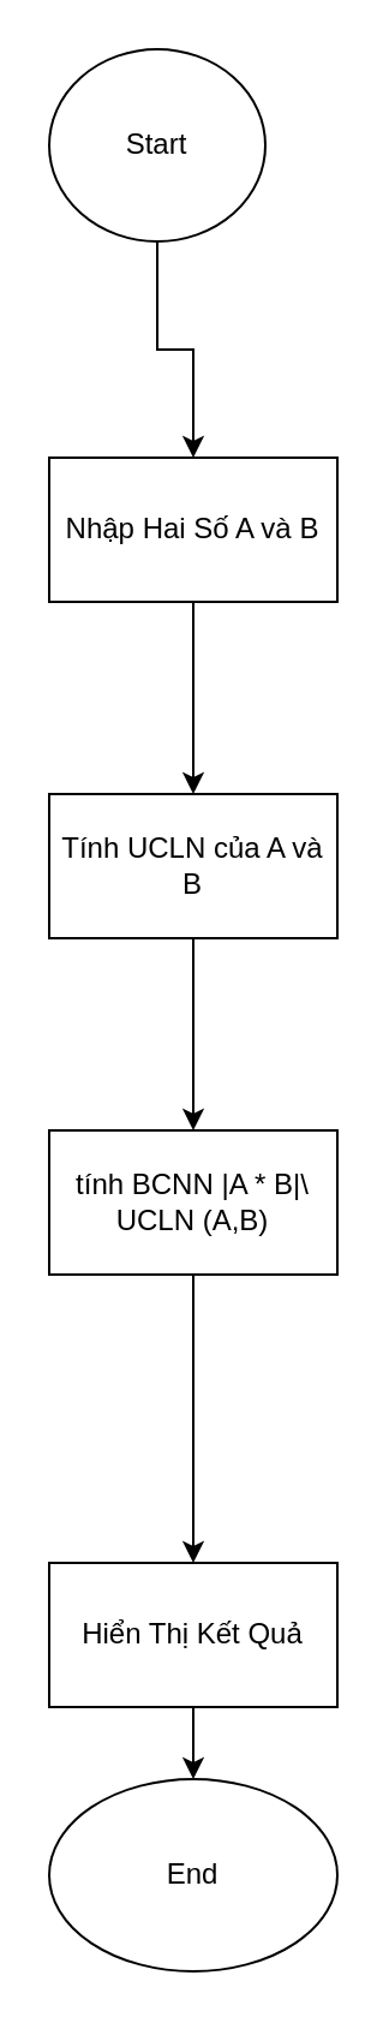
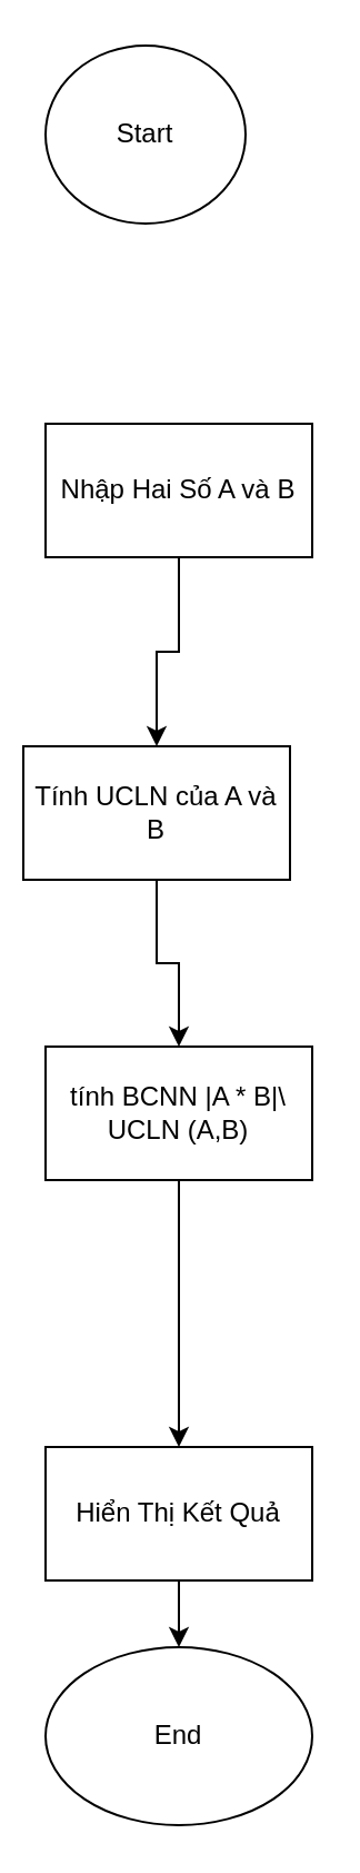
  <mxCell id="0" />
  <mxCell id="1" parent="0" />
- <mxCell id="2" value="" style="edgeStyle=orthogonalEdgeStyle;rounded=0;orthogonalLoop=1;jettySize=auto;html=1;" edge="1" parent="1" source="3" target="5"><mxGeometry relative="1" as="geometry" /></mxCell>
  <mxCell id="3" value="Start" style="ellipse;whiteSpace=wrap;html=1;" vertex="1" parent="1"><mxGeometry x="20" y="20" width="90" height="80" as="geometry" /></mxCell>
  <mxCell id="4" value="" style="edgeStyle=orthogonalEdgeStyle;rounded=0;orthogonalLoop=1;jettySize=auto;html=1;" edge="1" parent="1" source="5" target="7"><mxGeometry relative="1" as="geometry" /></mxCell>
  <mxCell id="5" value="Nhập Hai Số A và B" style="whiteSpace=wrap;html=1;" vertex="1" parent="1"><mxGeometry x="20" y="190" width="120" height="60" as="geometry" /></mxCell>
  <mxCell id="6" value="" style="edgeStyle=orthogonalEdgeStyle;rounded=0;orthogonalLoop=1;jettySize=auto;html=1;" edge="1" parent="1" source="7" target="9"><mxGeometry relative="1" as="geometry" /></mxCell>
- <mxCell id="7" value="Tính UCLN của A và B" style="whiteSpace=wrap;html=1;" vertex="1" parent="1"><mxGeometry x="20" y="330" width="120" height="60" as="geometry" /></mxCell>
+ <mxCell id="7" value="Tính UCLN của A và B" style="whiteSpace=wrap;html=1;" vertex="1" parent="1"><mxGeometry x="10" y="335" width="120" height="60" as="geometry" /></mxCell>
  <mxCell id="8" value="" style="edgeStyle=orthogonalEdgeStyle;rounded=0;orthogonalLoop=1;jettySize=auto;html=1;" edge="1" parent="1" source="9" target="11"><mxGeometry relative="1" as="geometry" /></mxCell>
  <mxCell id="9" value="tính BCNN |A * B|\ UCLN (A,B)" style="whiteSpace=wrap;html=1;" vertex="1" parent="1"><mxGeometry x="20" y="470" width="120" height="60" as="geometry" /></mxCell>
  <mxCell id="10" style="edgeStyle=orthogonalEdgeStyle;rounded=0;orthogonalLoop=1;jettySize=auto;html=1;exitX=0.5;exitY=1;exitDx=0;exitDy=0;entryX=0.5;entryY=0;entryDx=0;entryDy=0;" edge="1" parent="1" source="11" target="12"><mxGeometry relative="1" as="geometry" /></mxCell>
  <mxCell id="11" value="Hiển Thị Kết Quả" style="whiteSpace=wrap;html=1;" vertex="1" parent="1"><mxGeometry x="20" y="650" width="120" height="60" as="geometry" /></mxCell>
  <mxCell id="12" value="End" style="ellipse;whiteSpace=wrap;html=1;" vertex="1" parent="1"><mxGeometry x="20" y="740" width="120" height="80" as="geometry" /></mxCell>
